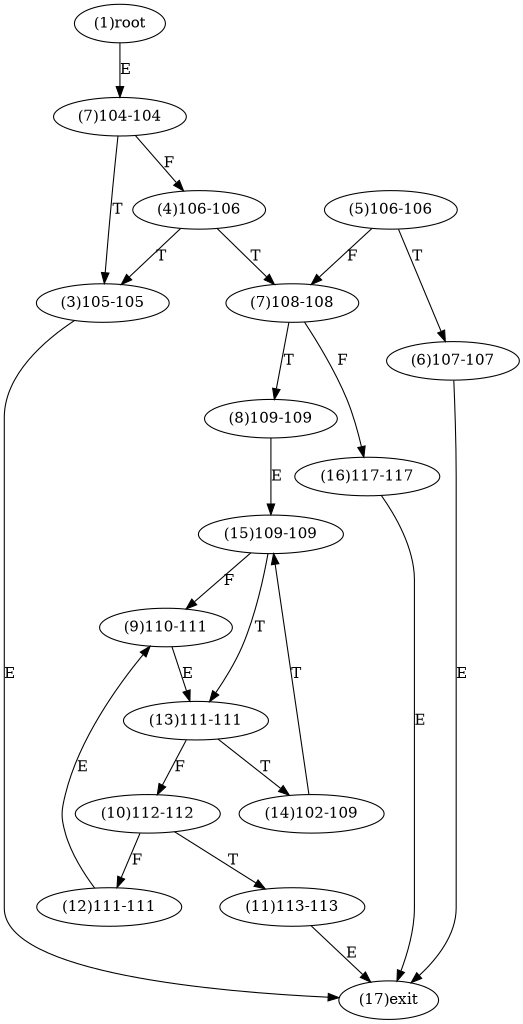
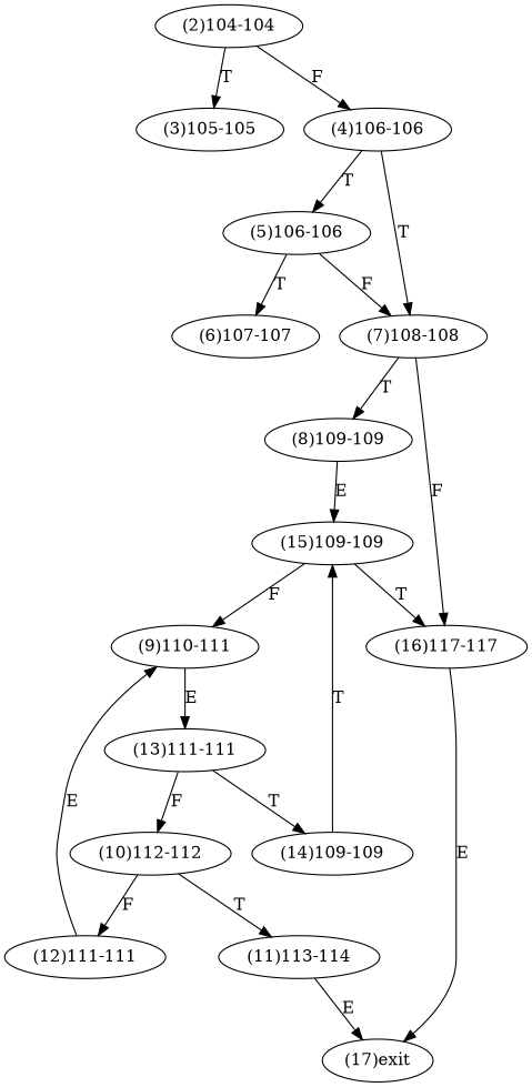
  digraph {
-   n1 [label="(1)root"]
-   n2 [label="(7)104-104"]
+   n2 [label="(2)104-104"]
    n3 [label="(3)105-105"]
    n4 [label="(4)106-106"]
    n5 [label="(17)exit"]
    n6 [label="(5)106-106"]
    n7 [label="(7)108-108"]
    n8 [label="(6)107-107"]
    n9 [label="(8)109-109"]
    n10 [label="(16)117-117"]
    n11 [label="(15)109-109"]
    n12 [label="(9)110-111"]
    n13 [label="(13)111-111"]
    n14 [label="(10)112-112"]
-   n15 [label="(14)102-109"]
-   n16 [label="(11)113-113"]
+   n15 [label="(14)109-109"]
+   n16 [label="(11)113-114"]
    n17 [label="(12)111-111"]
-   n1 -> n2 [label=E]
    n2 -> n3 [label=T]
    n2 -> n4 [label=F]
-   n3 -> n5 [label=E]
-   n4 -> n3 [label=T]
+   n4 -> n6 [label=T]
    n4 -> n7 [label=T]
    n6 -> n7 [label=F]
    n6 -> n8 [label=T]
    n7 -> n9 [label=T]
    n7 -> n10 [label=F]
-   n8 -> n5 [label=E]
    n9 -> n11 [label=E]
    n10 -> n5 [label=E]
-   n11 -> n13 [label=T]
+   n11 -> n10 [label=T]
    n11 -> n12 [label=F]
    n12 -> n13 [label=E]
    n13 -> n14 [label=F]
    n13 -> n15 [label=T]
    n14 -> n16 [label=T]
    n14 -> n17 [label=F]
    n15 -> n11 [label=T]
    n16 -> n5 [label=E]
    n17 -> n12 [label=E]
  }
